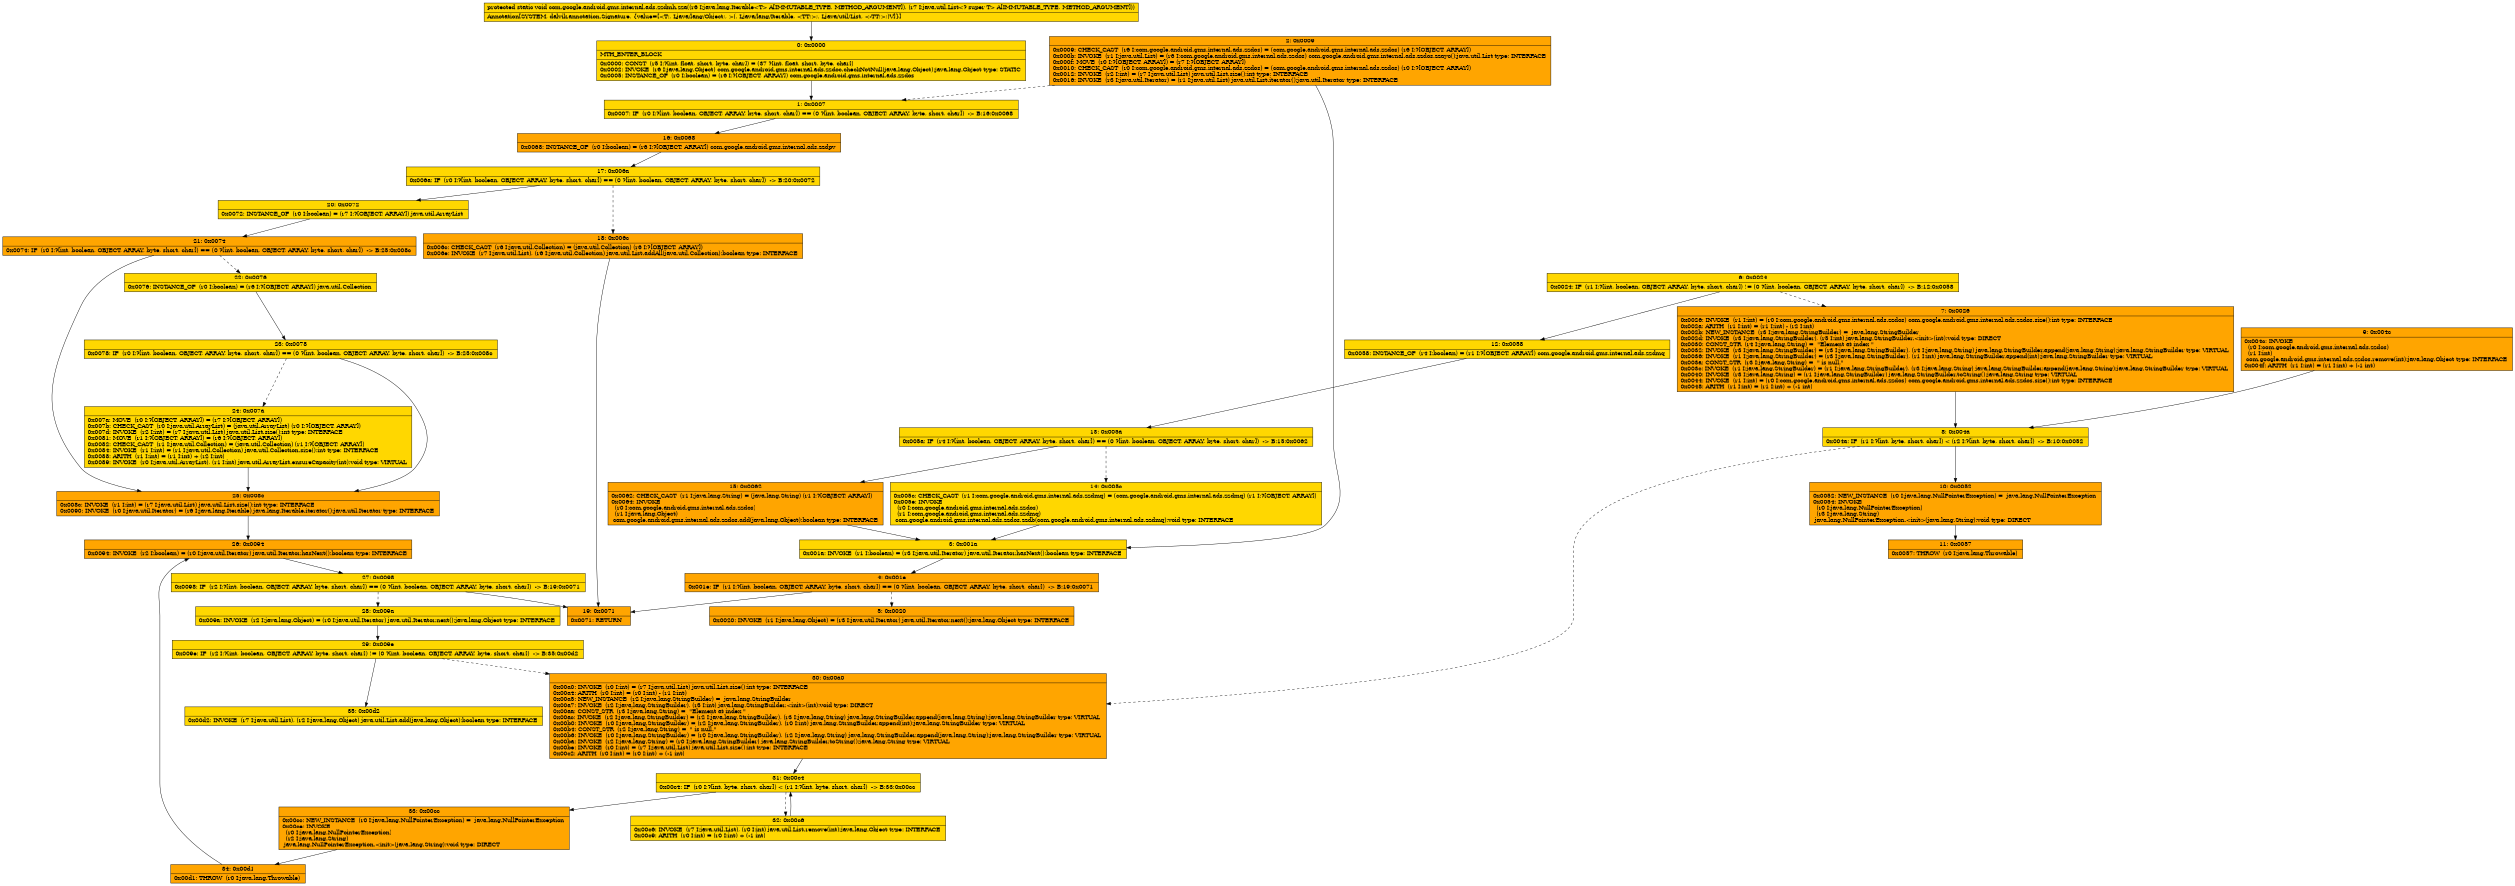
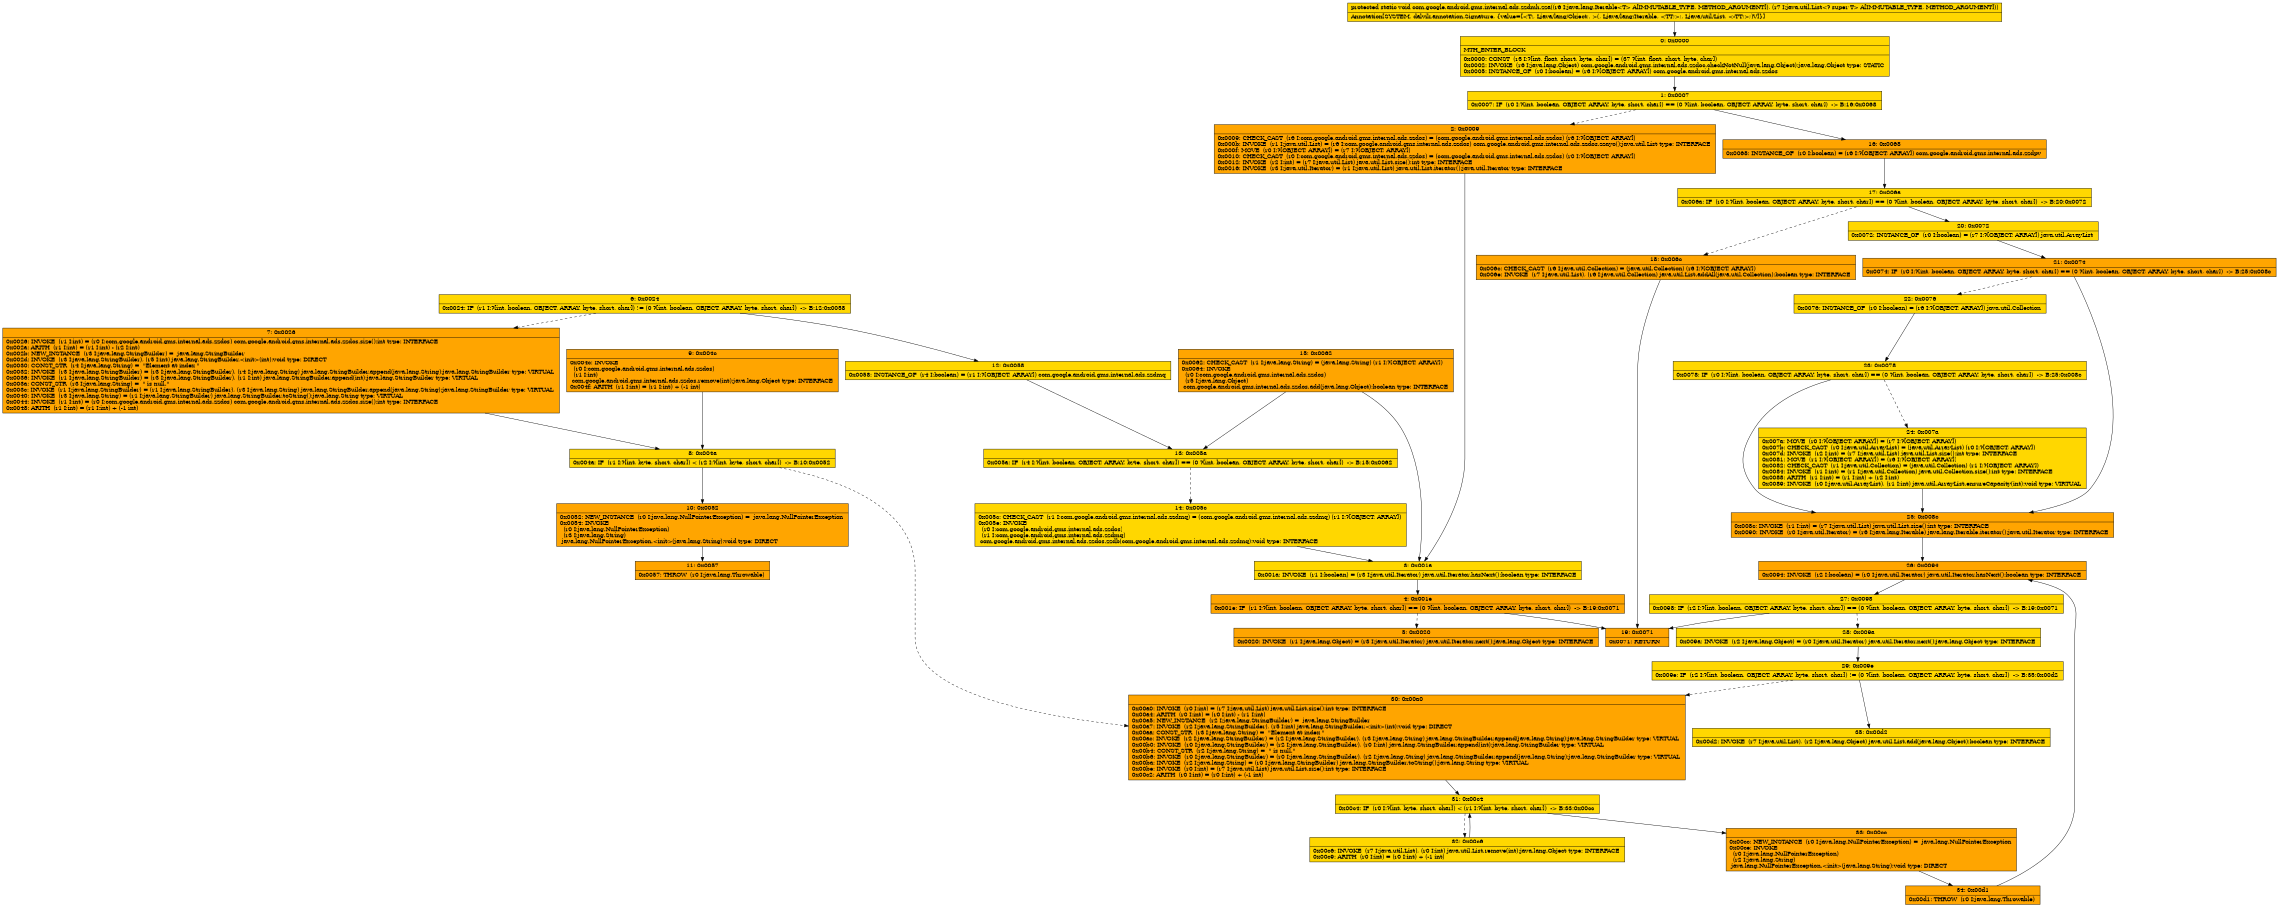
  digraph {
    node [fillcolor=gold shape=record style=filled]
    n1 [label="{0\:\ 0x0000|MTH_ENTER_BLOCK\l|0x0000: CONST  (r5 I:?[int, float, short, byte, char]) = (37 ?[int, float, short, byte, char]) \l0x0002: INVOKE  (r6 I:java.lang.Object) com.google.android.gms.internal.ads.zzdoc.checkNotNull(java.lang.Object):java.lang.Object type: STATIC \l0x0005: INSTANCE_OF  (r0 I:boolean) = (r6 I:?[OBJECT, ARRAY]) com.google.android.gms.internal.ads.zzdos \l}"]
    n2 [label="{1\:\ 0x0007|0x0007: IF  (r0 I:?[int, boolean, OBJECT, ARRAY, byte, short, char]) == (0 ?[int, boolean, OBJECT, ARRAY, byte, short, char])  \-\> B:16:0x0068 \l}"]
    n3 [fillcolor=orange label="{2\:\ 0x0009|0x0009: CHECK_CAST  (r6 I:com.google.android.gms.internal.ads.zzdos) = (com.google.android.gms.internal.ads.zzdos) (r6 I:?[OBJECT, ARRAY]) \l0x000b: INVOKE  (r1 I:java.util.List) = (r6 I:com.google.android.gms.internal.ads.zzdos) com.google.android.gms.internal.ads.zzdos.zzayo():java.util.List type: INTERFACE \l0x000f: MOVE  (r0 I:?[OBJECT, ARRAY]) = (r7 I:?[OBJECT, ARRAY]) \l0x0010: CHECK_CAST  (r0 I:com.google.android.gms.internal.ads.zzdos) = (com.google.android.gms.internal.ads.zzdos) (r0 I:?[OBJECT, ARRAY]) \l0x0012: INVOKE  (r2 I:int) = (r7 I:java.util.List) java.util.List.size():int type: INTERFACE \l0x0016: INVOKE  (r3 I:java.util.Iterator) = (r1 I:java.util.List) java.util.List.iterator():java.util.Iterator type: INTERFACE \l}"]
    n4 [fillcolor=orange label="{16\:\ 0x0068|0x0068: INSTANCE_OF  (r0 I:boolean) = (r6 I:?[OBJECT, ARRAY]) com.google.android.gms.internal.ads.zzdpv \l}"]
    n5 [label="{3\:\ 0x001a|0x001a: INVOKE  (r1 I:boolean) = (r3 I:java.util.Iterator) java.util.Iterator.hasNext():boolean type: INTERFACE \l}"]
    n6 [label="{17\:\ 0x006a|0x006a: IF  (r0 I:?[int, boolean, OBJECT, ARRAY, byte, short, char]) == (0 ?[int, boolean, OBJECT, ARRAY, byte, short, char])  \-\> B:20:0x0072 \l}"]
    n7 [fillcolor=orange label="{4\:\ 0x001e|0x001e: IF  (r1 I:?[int, boolean, OBJECT, ARRAY, byte, short, char]) == (0 ?[int, boolean, OBJECT, ARRAY, byte, short, char])  \-\> B:19:0x0071 \l}"]
    n8 [fillcolor=orange label="{5\:\ 0x0020|0x0020: INVOKE  (r1 I:java.lang.Object) = (r3 I:java.util.Iterator) java.util.Iterator.next():java.lang.Object type: INTERFACE \l}"]
    n9 [fillcolor=orange label="{19\:\ 0x0071|0x0071: RETURN   \l}"]
    n10 [label="{6\:\ 0x0024|0x0024: IF  (r1 I:?[int, boolean, OBJECT, ARRAY, byte, short, char]) != (0 ?[int, boolean, OBJECT, ARRAY, byte, short, char])  \-\> B:12:0x0058 \l}"]
    n11 [fillcolor=orange label="{7\:\ 0x0026|0x0026: INVOKE  (r1 I:int) = (r0 I:com.google.android.gms.internal.ads.zzdos) com.google.android.gms.internal.ads.zzdos.size():int type: INTERFACE \l0x002a: ARITH  (r1 I:int) = (r1 I:int) \- (r2 I:int) \l0x002b: NEW_INSTANCE  (r3 I:java.lang.StringBuilder) =  java.lang.StringBuilder \l0x002d: INVOKE  (r3 I:java.lang.StringBuilder), (r5 I:int) java.lang.StringBuilder.\<init\>(int):void type: DIRECT \l0x0030: CONST_STR  (r4 I:java.lang.String) =  \"Element at index \" \l0x0032: INVOKE  (r3 I:java.lang.StringBuilder) = (r3 I:java.lang.StringBuilder), (r4 I:java.lang.String) java.lang.StringBuilder.append(java.lang.String):java.lang.StringBuilder type: VIRTUAL \l0x0036: INVOKE  (r1 I:java.lang.StringBuilder) = (r3 I:java.lang.StringBuilder), (r1 I:int) java.lang.StringBuilder.append(int):java.lang.StringBuilder type: VIRTUAL \l0x003a: CONST_STR  (r3 I:java.lang.String) =  \" is null.\" \l0x003c: INVOKE  (r1 I:java.lang.StringBuilder) = (r1 I:java.lang.StringBuilder), (r3 I:java.lang.String) java.lang.StringBuilder.append(java.lang.String):java.lang.StringBuilder type: VIRTUAL \l0x0040: INVOKE  (r3 I:java.lang.String) = (r1 I:java.lang.StringBuilder) java.lang.StringBuilder.toString():java.lang.String type: VIRTUAL \l0x0044: INVOKE  (r1 I:int) = (r0 I:com.google.android.gms.internal.ads.zzdos) com.google.android.gms.internal.ads.zzdos.size():int type: INTERFACE \l0x0048: ARITH  (r1 I:int) = (r1 I:int) + (\-1 int) \l}"]
    n12 [label="{12\:\ 0x0058|0x0058: INSTANCE_OF  (r4 I:boolean) = (r1 I:?[OBJECT, ARRAY]) com.google.android.gms.internal.ads.zzdmq \l}"]
    n13 [label="{8\:\ 0x004a|0x004a: IF  (r1 I:?[int, byte, short, char]) \< (r2 I:?[int, byte, short, char])  \-\> B:10:0x0052 \l}"]
    n14 [label="{13\:\ 0x005a|0x005a: IF  (r4 I:?[int, boolean, OBJECT, ARRAY, byte, short, char]) == (0 ?[int, boolean, OBJECT, ARRAY, byte, short, char])  \-\> B:15:0x0062 \l}"]
    n15 [fillcolor=orange label="{10\:\ 0x0052|0x0052: NEW_INSTANCE  (r0 I:java.lang.NullPointerException) =  java.lang.NullPointerException \l0x0054: INVOKE  \l  (r0 I:java.lang.NullPointerException)\l  (r3 I:java.lang.String)\l java.lang.NullPointerException.\<init\>(java.lang.String):void type: DIRECT \l}"]
    n16 [fillcolor=orange label="{30\:\ 0x00a0|0x00a0: INVOKE  (r0 I:int) = (r7 I:java.util.List) java.util.List.size():int type: INTERFACE \l0x00a4: ARITH  (r0 I:int) = (r0 I:int) \- (r1 I:int) \l0x00a5: NEW_INSTANCE  (r2 I:java.lang.StringBuilder) =  java.lang.StringBuilder \l0x00a7: INVOKE  (r2 I:java.lang.StringBuilder), (r5 I:int) java.lang.StringBuilder.\<init\>(int):void type: DIRECT \l0x00aa: CONST_STR  (r3 I:java.lang.String) =  \"Element at index \" \l0x00ac: INVOKE  (r2 I:java.lang.StringBuilder) = (r2 I:java.lang.StringBuilder), (r3 I:java.lang.String) java.lang.StringBuilder.append(java.lang.String):java.lang.StringBuilder type: VIRTUAL \l0x00b0: INVOKE  (r0 I:java.lang.StringBuilder) = (r2 I:java.lang.StringBuilder), (r0 I:int) java.lang.StringBuilder.append(int):java.lang.StringBuilder type: VIRTUAL \l0x00b4: CONST_STR  (r2 I:java.lang.String) =  \" is null.\" \l0x00b6: INVOKE  (r0 I:java.lang.StringBuilder) = (r0 I:java.lang.StringBuilder), (r2 I:java.lang.String) java.lang.StringBuilder.append(java.lang.String):java.lang.StringBuilder type: VIRTUAL \l0x00ba: INVOKE  (r2 I:java.lang.String) = (r0 I:java.lang.StringBuilder) java.lang.StringBuilder.toString():java.lang.String type: VIRTUAL \l0x00be: INVOKE  (r0 I:int) = (r7 I:java.util.List) java.util.List.size():int type: INTERFACE \l0x00c2: ARITH  (r0 I:int) = (r0 I:int) + (\-1 int) \l}"]
    n17 [fillcolor=orange label="{9\:\ 0x004c|0x004c: INVOKE  \l  (r0 I:com.google.android.gms.internal.ads.zzdos)\l  (r1 I:int)\l com.google.android.gms.internal.ads.zzdos.remove(int):java.lang.Object type: INTERFACE \l0x004f: ARITH  (r1 I:int) = (r1 I:int) + (\-1 int) \l}"]
    n18 [fillcolor=orange label="{11\:\ 0x0057|0x0057: THROW  (r0 I:java.lang.Throwable) \l}"]
    n19 [label="{14\:\ 0x005c|0x005c: CHECK_CAST  (r1 I:com.google.android.gms.internal.ads.zzdmq) = (com.google.android.gms.internal.ads.zzdmq) (r1 I:?[OBJECT, ARRAY]) \l0x005e: INVOKE  \l  (r0 I:com.google.android.gms.internal.ads.zzdos)\l  (r1 I:com.google.android.gms.internal.ads.zzdmq)\l com.google.android.gms.internal.ads.zzdos.zzdb(com.google.android.gms.internal.ads.zzdmq):void type: INTERFACE \l}"]
-   n20 [fillcolor=orange label="{15\:\ 0x0062|0x0062: CHECK_CAST  (r1 I:java.lang.String) = (java.lang.String) (r1 I:?[OBJECT, ARRAY]) \l0x0064: INVOKE  \l  (r0 I:com.google.android.gms.internal.ads.zzdos)\l  (r1 I:java.lang.Object)\l com.google.android.gms.internal.ads.zzdos.add(java.lang.Object):boolean type: INTERFACE \l}"]
+   n20 [fillcolor=orange label="{15\:\ 0x0062|0x0062: CHECK_CAST  (r1 I:java.lang.String) = (java.lang.String) (r1 I:?[OBJECT, ARRAY]) \l0x0064: INVOKE  \l  (r0 I:com.google.android.gms.internal.ads.zzdos)\l  (r5 I:java.lang.Object)\l com.google.android.gms.internal.ads.zzdos.add(java.lang.Object):boolean type: INTERFACE \l}"]
    n21 [fillcolor=orange label="{18\:\ 0x006c|0x006c: CHECK_CAST  (r6 I:java.util.Collection) = (java.util.Collection) (r6 I:?[OBJECT, ARRAY]) \l0x006e: INVOKE  (r7 I:java.util.List), (r6 I:java.util.Collection) java.util.List.addAll(java.util.Collection):boolean type: INTERFACE \l}"]
    n22 [label="{20\:\ 0x0072|0x0072: INSTANCE_OF  (r0 I:boolean) = (r7 I:?[OBJECT, ARRAY]) java.util.ArrayList \l}"]
    n23 [fillcolor=orange label="{21\:\ 0x0074|0x0074: IF  (r0 I:?[int, boolean, OBJECT, ARRAY, byte, short, char]) == (0 ?[int, boolean, OBJECT, ARRAY, byte, short, char])  \-\> B:25:0x008c \l}"]
    n24 [label="{22\:\ 0x0076|0x0076: INSTANCE_OF  (r0 I:boolean) = (r6 I:?[OBJECT, ARRAY]) java.util.Collection \l}"]
    n25 [fillcolor=orange label="{25\:\ 0x008c|0x008c: INVOKE  (r1 I:int) = (r7 I:java.util.List) java.util.List.size():int type: INTERFACE \l0x0090: INVOKE  (r0 I:java.util.Iterator) = (r6 I:java.lang.Iterable) java.lang.Iterable.iterator():java.util.Iterator type: INTERFACE \l}"]
    n26 [label="{23\:\ 0x0078|0x0078: IF  (r0 I:?[int, boolean, OBJECT, ARRAY, byte, short, char]) == (0 ?[int, boolean, OBJECT, ARRAY, byte, short, char])  \-\> B:25:0x008c \l}"]
    n27 [fillcolor=orange label="{26\:\ 0x0094|0x0094: INVOKE  (r2 I:boolean) = (r0 I:java.util.Iterator) java.util.Iterator.hasNext():boolean type: INTERFACE \l}"]
    n28 [label="{24\:\ 0x007a|0x007a: MOVE  (r0 I:?[OBJECT, ARRAY]) = (r7 I:?[OBJECT, ARRAY]) \l0x007b: CHECK_CAST  (r0 I:java.util.ArrayList) = (java.util.ArrayList) (r0 I:?[OBJECT, ARRAY]) \l0x007d: INVOKE  (r2 I:int) = (r7 I:java.util.List) java.util.List.size():int type: INTERFACE \l0x0081: MOVE  (r1 I:?[OBJECT, ARRAY]) = (r6 I:?[OBJECT, ARRAY]) \l0x0082: CHECK_CAST  (r1 I:java.util.Collection) = (java.util.Collection) (r1 I:?[OBJECT, ARRAY]) \l0x0084: INVOKE  (r1 I:int) = (r1 I:java.util.Collection) java.util.Collection.size():int type: INTERFACE \l0x0088: ARITH  (r1 I:int) = (r1 I:int) + (r2 I:int) \l0x0089: INVOKE  (r0 I:java.util.ArrayList), (r1 I:int) java.util.ArrayList.ensureCapacity(int):void type: VIRTUAL \l}"]
    n29 [label="{27\:\ 0x0098|0x0098: IF  (r2 I:?[int, boolean, OBJECT, ARRAY, byte, short, char]) == (0 ?[int, boolean, OBJECT, ARRAY, byte, short, char])  \-\> B:19:0x0071 \l}"]
    n30 [label="{28\:\ 0x009a|0x009a: INVOKE  (r2 I:java.lang.Object) = (r0 I:java.util.Iterator) java.util.Iterator.next():java.lang.Object type: INTERFACE \l}"]
    n31 [label="{29\:\ 0x009e|0x009e: IF  (r2 I:?[int, boolean, OBJECT, ARRAY, byte, short, char]) != (0 ?[int, boolean, OBJECT, ARRAY, byte, short, char])  \-\> B:35:0x00d2 \l}"]
    n32 [label="{35\:\ 0x00d2|0x00d2: INVOKE  (r7 I:java.util.List), (r2 I:java.lang.Object) java.util.List.add(java.lang.Object):boolean type: INTERFACE \l}"]
    n33 [label="{31\:\ 0x00c4|0x00c4: IF  (r0 I:?[int, byte, short, char]) \< (r1 I:?[int, byte, short, char])  \-\> B:33:0x00cc \l}"]
    n34 [label="{32\:\ 0x00c6|0x00c6: INVOKE  (r7 I:java.util.List), (r0 I:int) java.util.List.remove(int):java.lang.Object type: INTERFACE \l0x00c9: ARITH  (r0 I:int) = (r0 I:int) + (\-1 int) \l}"]
    n35 [fillcolor=orange label="{33\:\ 0x00cc|0x00cc: NEW_INSTANCE  (r0 I:java.lang.NullPointerException) =  java.lang.NullPointerException \l0x00ce: INVOKE  \l  (r0 I:java.lang.NullPointerException)\l  (r2 I:java.lang.String)\l java.lang.NullPointerException.\<init\>(java.lang.String):void type: DIRECT \l}"]
    n36 [fillcolor=orange label="{34\:\ 0x00d1|0x00d1: THROW  (r0 I:java.lang.Throwable) \l}"]
    n37 [label="{protected static void com.google.android.gms.internal.ads.zzdmh.zza((r6 I:java.lang.Iterable\<T\> A[IMMUTABLE_TYPE, METHOD_ARGUMENT]), (r7 I:java.util.List\<? super T\> A[IMMUTABLE_TYPE, METHOD_ARGUMENT]))  | Annotation[SYSTEM, dalvik.annotation.Signature, \{value=[\<T:, Ljava\/lang\/Object;, \>(, Ljava\/lang\/Iterable, \<TT;\>;, Ljava\/util\/List, \<\-TT;\>;)V]\}]\l}"]
    n1 -> n2
-   n3 -> n2 [style=dashed]
+   n2 -> n3 [style=dashed]
    n2 -> n4
    n3 -> n5
    n4 -> n6
    n5 -> n7
    n6 -> n21 [style=dashed]
    n6 -> n22
    n7 -> n8 [style=dashed]
    n7 -> n9
    n10 -> n11 [style=dashed]
    n10 -> n12
    n11 -> n13
    n12 -> n14
    n13 -> n15
    n13 -> n16 [style=dashed]
    n14 -> n19 [style=dashed]
-   n14 -> n20
+   n20 -> n14
    n15 -> n18
    n16 -> n33
    n17 -> n13
    n19 -> n5
    n20 -> n5
    n21 -> n9
    n22 -> n23
    n23 -> n24 [style=dashed]
    n23 -> n25
    n24 -> n26
    n25 -> n27
    n26 -> n25
    n26 -> n28 [style=dashed]
    n27 -> n29
    n28 -> n25
    n29 -> n9
    n29 -> n30 [style=dashed]
    n30 -> n31
    n31 -> n16 [style=dashed]
    n31 -> n32
    n33 -> n34 [style=dashed]
    n33 -> n35
    n34 -> n33
    n35 -> n36
    n36 -> n27
    n37 -> n1
  }
